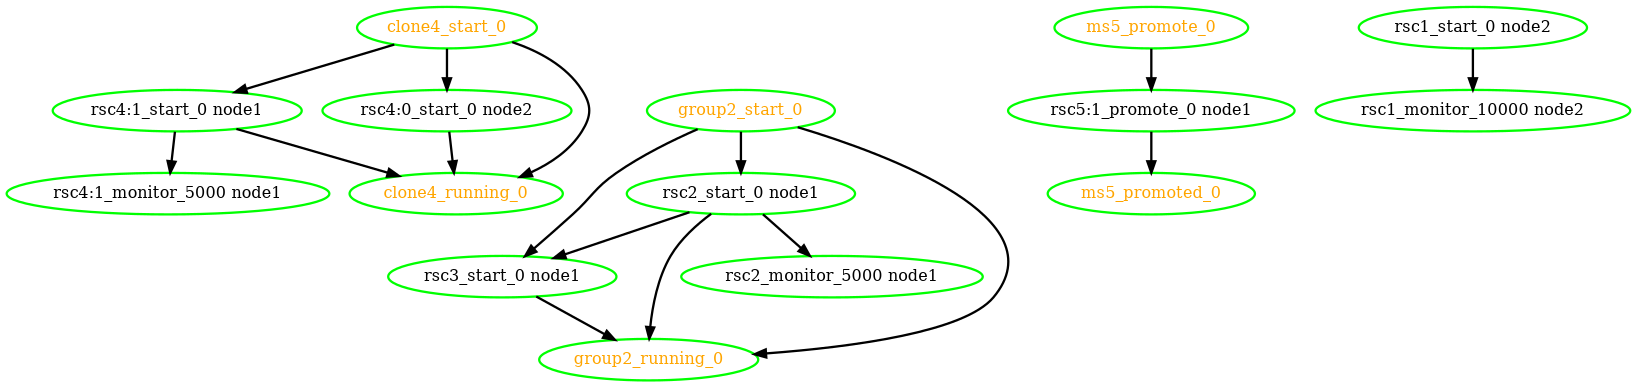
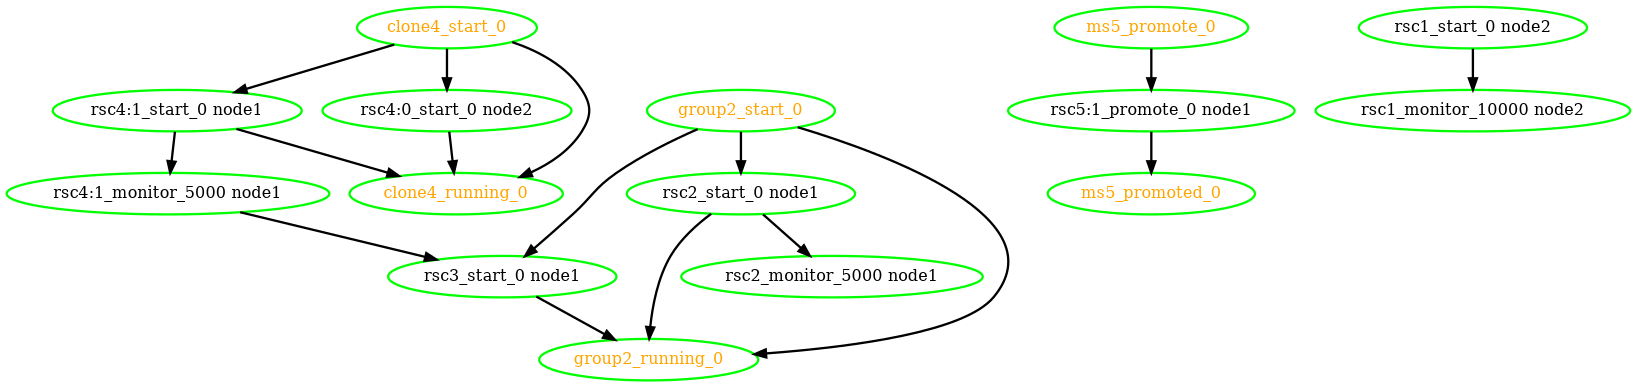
  digraph {
    node [color=green fontcolor=black style=bold]
    edge [style=bold]
    clone4_running_0 [fontcolor=orange]
    clone4_start_0 [fontcolor=orange]
    "rsc4:0_start_0 node2"
    "rsc4:1_start_0 node1"
    "rsc4:1_monitor_5000 node1"
    group2_running_0 [fontcolor=orange]
    group2_start_0 [fontcolor=orange]
    "rsc2_start_0 node1"
    "rsc3_start_0 node1"
    "rsc2_monitor_5000 node1"
    ms5_promote_0 [fontcolor=orange]
    "rsc5:1_promote_0 node1"
    ms5_promoted_0 [fontcolor=orange]
    "rsc1_start_0 node2"
    "rsc1_monitor_10000 node2"
    clone4_start_0 -> clone4_running_0
    clone4_start_0 -> "rsc4:0_start_0 node2"
    clone4_start_0 -> "rsc4:1_start_0 node1"
    "rsc4:0_start_0 node2" -> clone4_running_0
    "rsc4:1_start_0 node1" -> clone4_running_0
    "rsc4:1_start_0 node1" -> "rsc4:1_monitor_5000 node1"
    group2_start_0 -> group2_running_0
    group2_start_0 -> "rsc2_start_0 node1"
    group2_start_0 -> "rsc3_start_0 node1"
    "rsc2_start_0 node1" -> group2_running_0
-   "rsc2_start_0 node1" -> "rsc3_start_0 node1"
+   "rsc4:1_monitor_5000 node1" -> "rsc3_start_0 node1"
    "rsc2_start_0 node1" -> "rsc2_monitor_5000 node1"
    "rsc3_start_0 node1" -> group2_running_0
    ms5_promote_0 -> "rsc5:1_promote_0 node1"
    "rsc5:1_promote_0 node1" -> ms5_promoted_0
    "rsc1_start_0 node2" -> "rsc1_monitor_10000 node2"
  }
